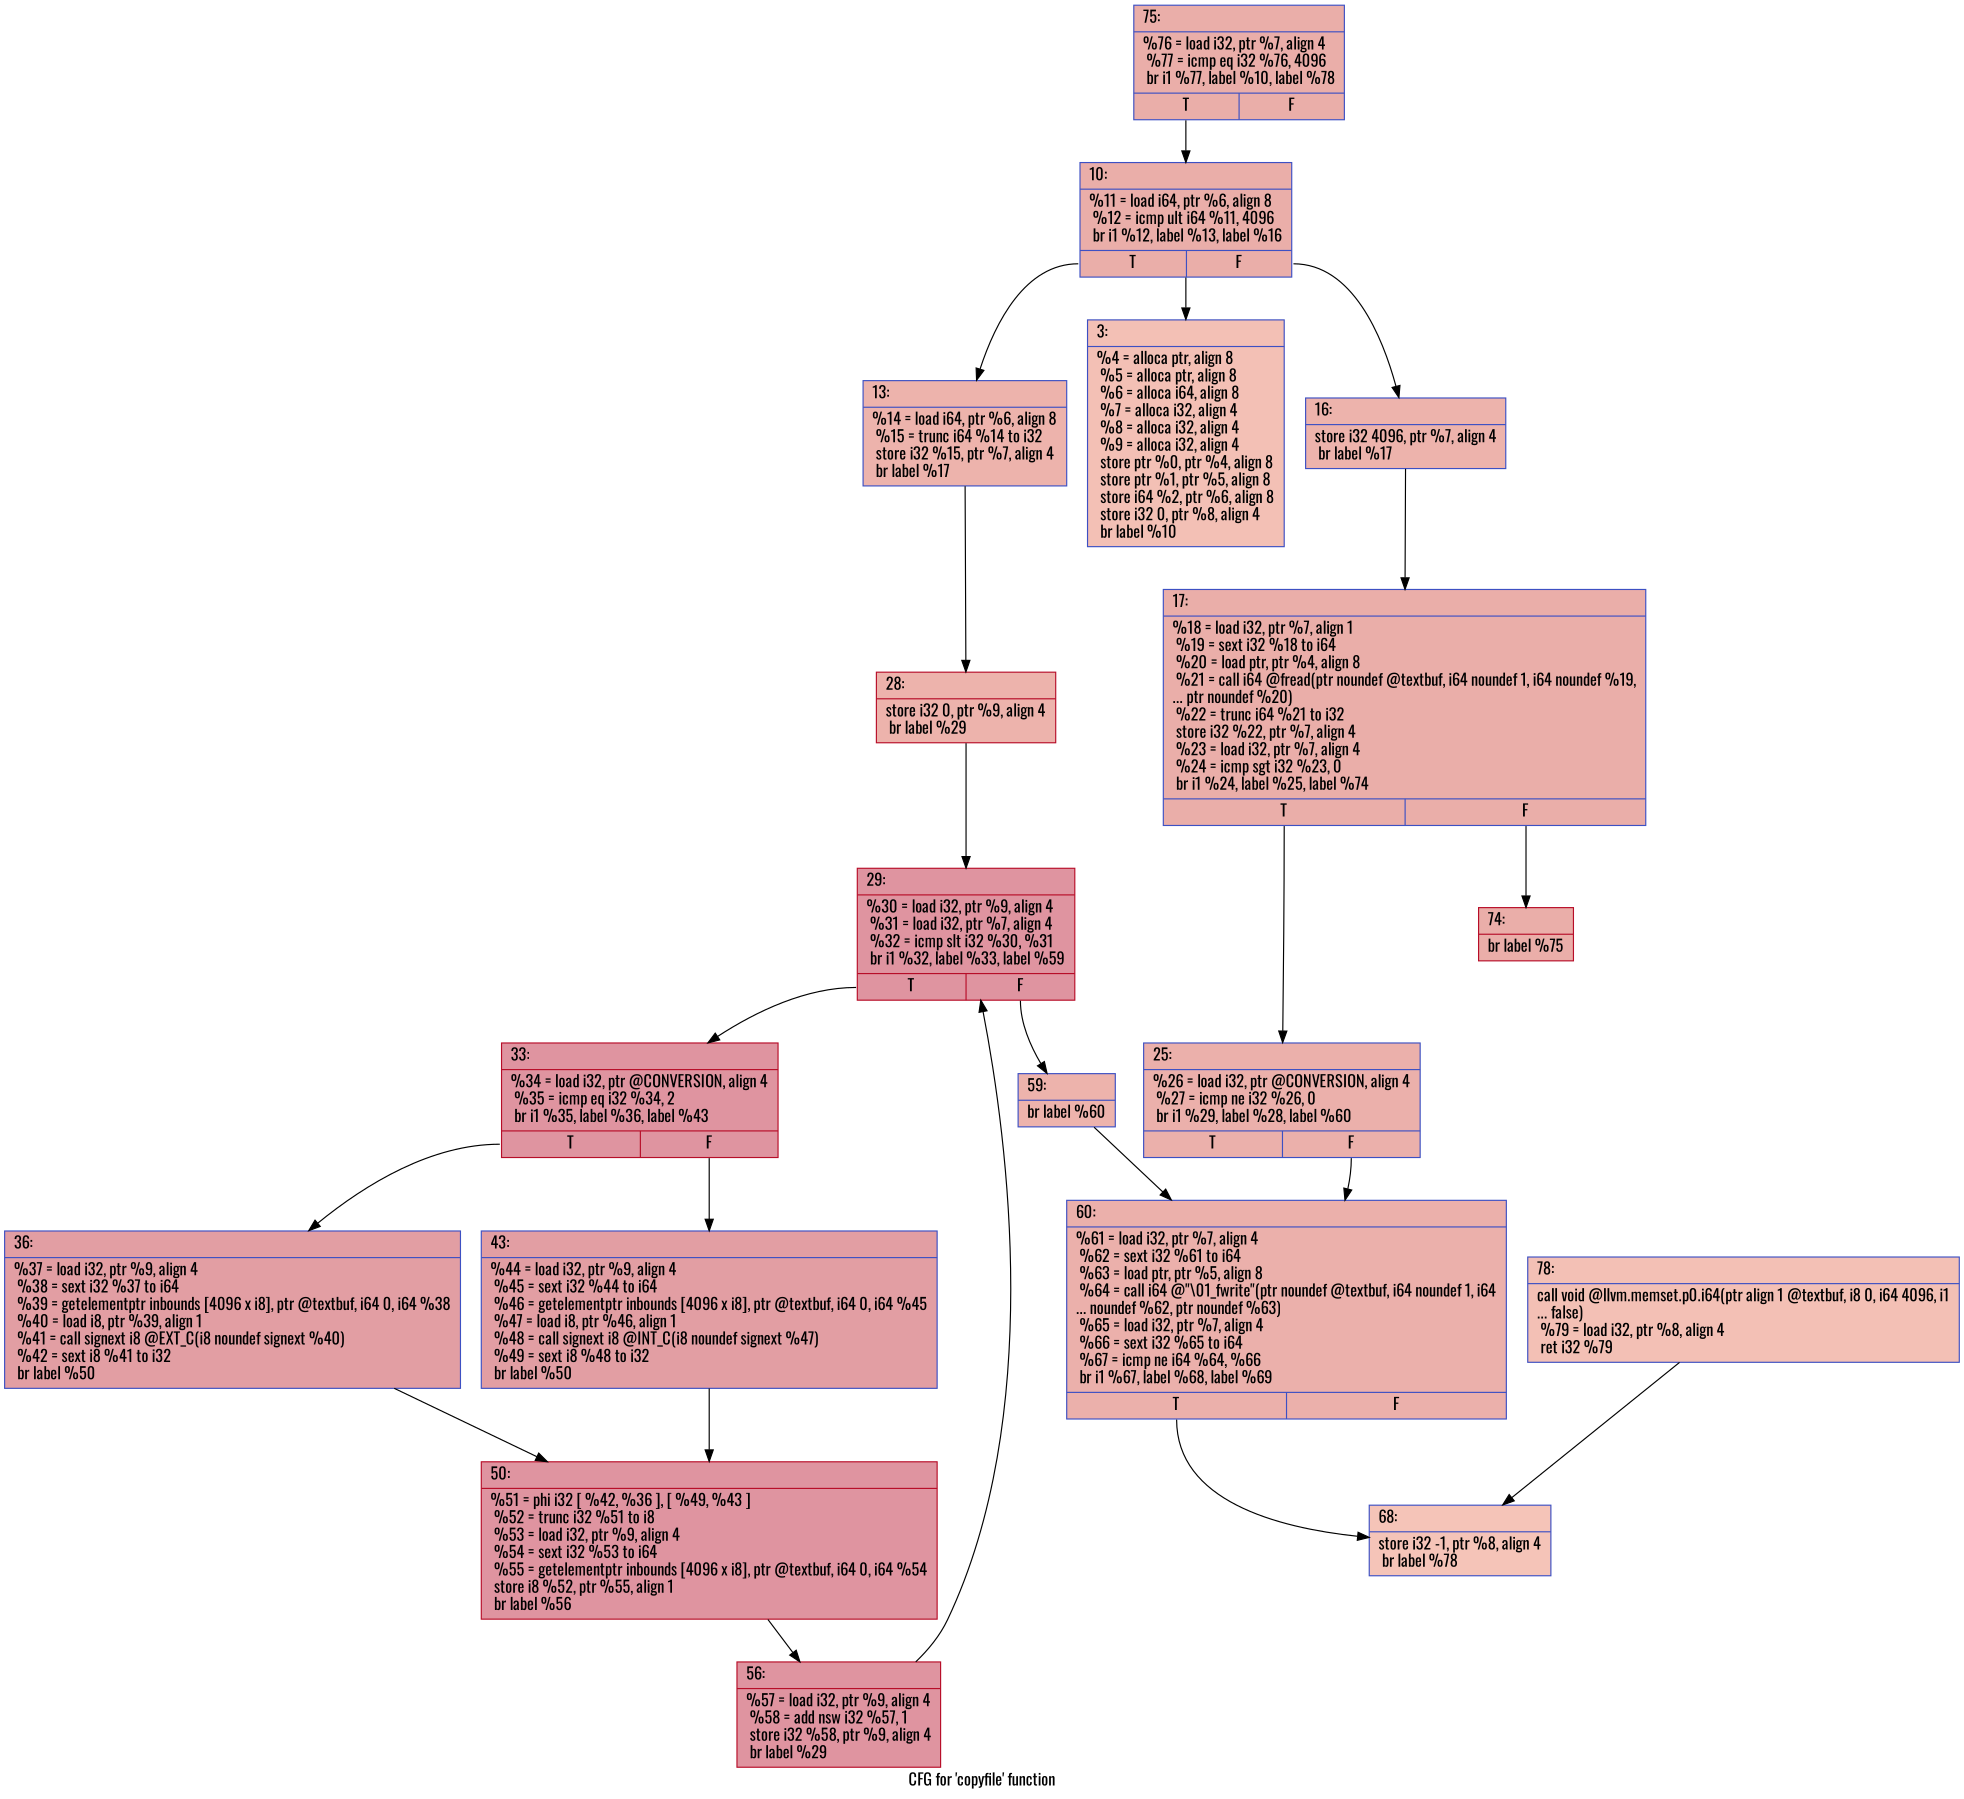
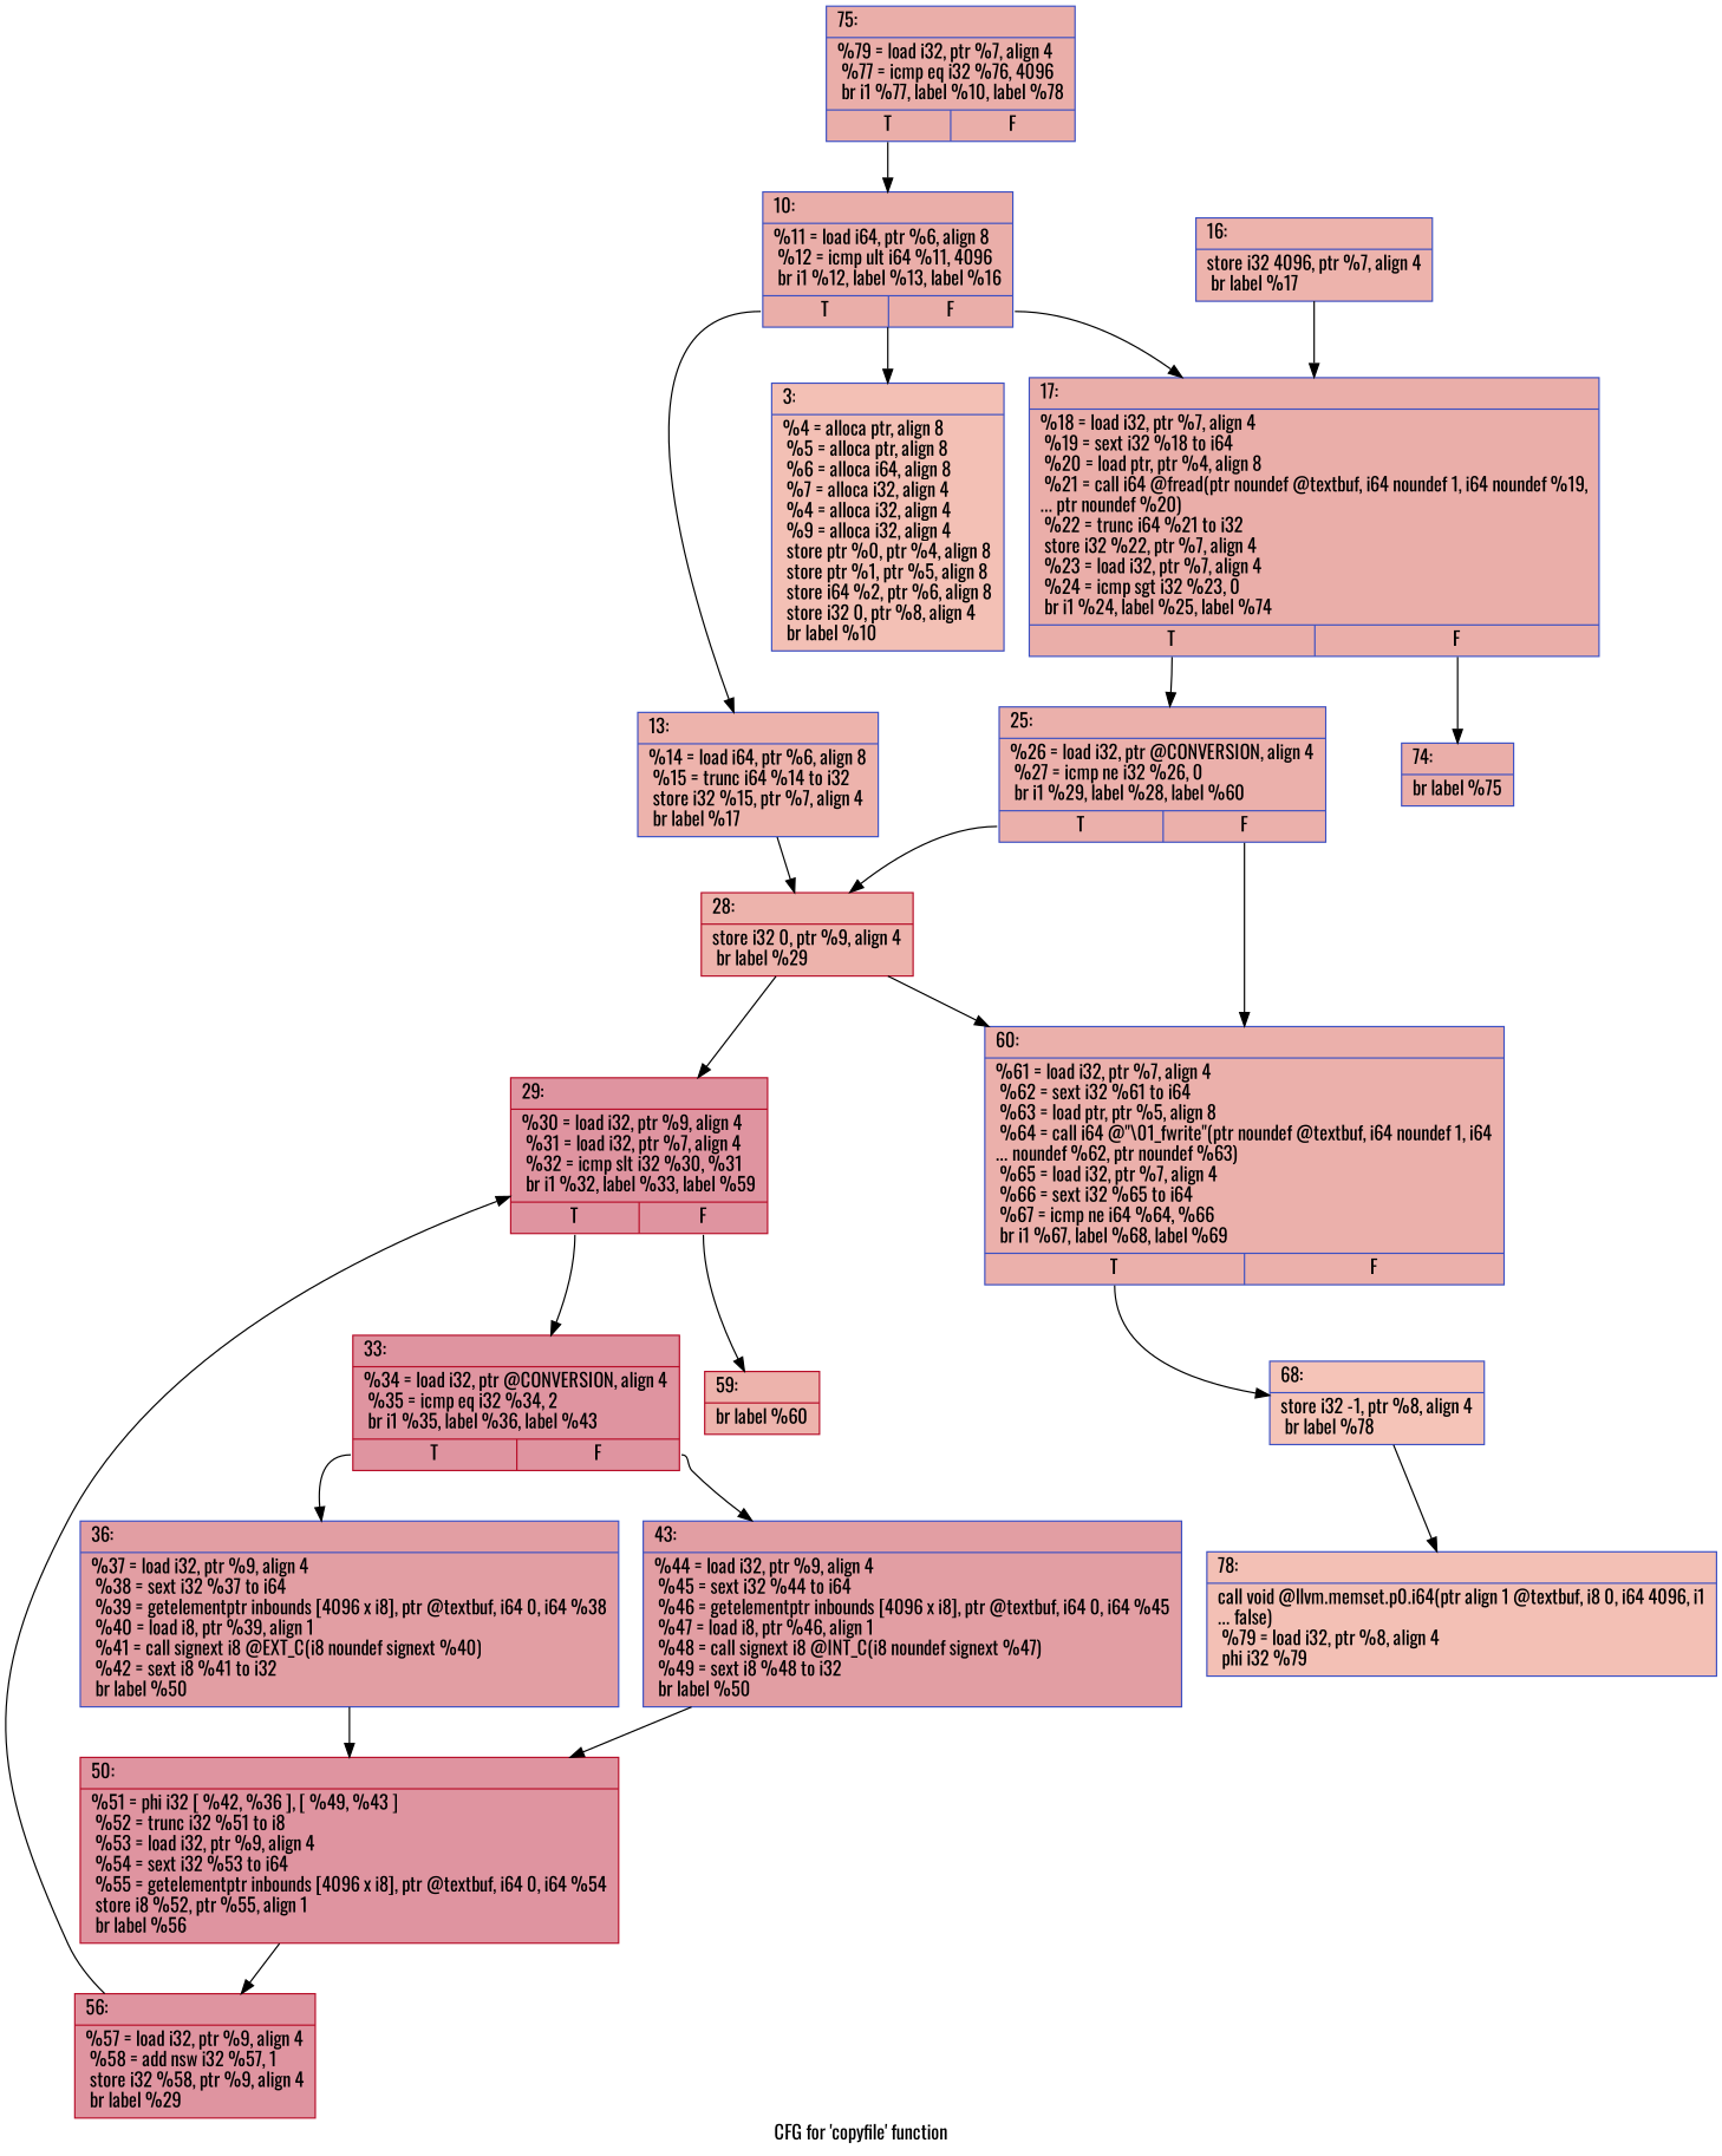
  digraph {
    fontname=Oswald
    label="CFG for 'copyfile' function"
    node [color="#3d50c3ff" fillcolor="#d0473d70" fontname=Oswald shape=record style=filled]
    edge [fontname=Oswald]
-   n1 [fillcolor="#e5705870" label="{3:\l|  %4 = alloca ptr, align 8\l  %5 = alloca ptr, align 8\l  %6 = alloca i64, align 8\l  %7 = alloca i32, align 4\l  %8 = alloca i32, align 4\l  %9 = alloca i32, align 4\l  store ptr %0, ptr %4, align 8\l  store ptr %1, ptr %5, align 8\l  store i64 %2, ptr %6, align 8\l  store i32 0, ptr %8, align 4\l  br label %10\l}"]
+   n1 [fillcolor="#e5705870" label="{3:\l|  %4 = alloca ptr, align 8\l  %5 = alloca ptr, align 8\l  %6 = alloca i64, align 8\l  %7 = alloca i32, align 4\l  %4 = alloca i32, align 4\l  %9 = alloca i32, align 4\l  store ptr %0, ptr %4, align 8\l  store ptr %1, ptr %5, align 8\l  store i64 %2, ptr %6, align 8\l  store i32 0, ptr %8, align 4\l  br label %10\l}"]
    n2 [label="{10:\l|  %11 = load i64, ptr %6, align 8\l  %12 = icmp ult i64 %11, 4096\l  br i1 %12, label %13, label %16\l|{<s0>T|<s1>F}}"]
    n3 [fillcolor="#d6524470" label="{13:\l|  %14 = load i64, ptr %6, align 8\l  %15 = trunc i64 %14 to i32\l  store i32 %15, ptr %7, align 4\l  br label %17\l}"]
    n4 [fillcolor="#d6524470" label="{16:\l|  store i32 4096, ptr %7, align 4\l  br label %17\l}"]
    n5 [color="#b70d28ff" fillcolor="#d6524470" label="{28:\l|  store i32 0, ptr %9, align 4\l  br label %29\l}"]
-   n6 [label="{17:\l|  %18 = load i32, ptr %7, align 1\l  %19 = sext i32 %18 to i64\l  %20 = load ptr, ptr %4, align 8\l  %21 = call i64 @fread(ptr noundef @textbuf, i64 noundef 1, i64 noundef %19,\l... ptr noundef %20)\l  %22 = trunc i64 %21 to i32\l  store i32 %22, ptr %7, align 4\l  %23 = load i32, ptr %7, align 4\l  %24 = icmp sgt i32 %23, 0\l  br i1 %24, label %25, label %74\l|{<s0>T|<s1>F}}"]
+   n6 [label="{17:\l|  %18 = load i32, ptr %7, align 4\l  %19 = sext i32 %18 to i64\l  %20 = load ptr, ptr %4, align 8\l  %21 = call i64 @fread(ptr noundef @textbuf, i64 noundef 1, i64 noundef %19,\l... ptr noundef %20)\l  %22 = trunc i64 %21 to i32\l  store i32 %22, ptr %7, align 4\l  %23 = load i32, ptr %7, align 4\l  %24 = icmp sgt i32 %23, 0\l  br i1 %24, label %25, label %74\l|{<s0>T|<s1>F}}"]
    n7 [fillcolor="#d24b4070" label="{25:\l|  %26 = load i32, ptr @CONVERSION, align 4\l  %27 = icmp ne i32 %26, 0\l  br i1 %29, label %28, label %60\l|{<s0>T|<s1>F}}"]
-   n8 [color="#b70d28ff" label="{74:\l|  br label %75\l}"]
+   n8 [label="{74:\l|  br label %75\l}"]
    n9 [fillcolor="#d24b4070" label="{60:\l|  %61 = load i32, ptr %7, align 4\l  %62 = sext i32 %61 to i64\l  %63 = load ptr, ptr %5, align 8\l  %64 = call i64 @\"\\01_fwrite\"(ptr noundef @textbuf, i64 noundef 1, i64\l... noundef %62, ptr noundef %63)\l  %65 = load i32, ptr %7, align 4\l  %66 = sext i32 %65 to i64\l  %67 = icmp ne i64 %64, %66\l  br i1 %67, label %68, label %69\l|{<s0>T|<s1>F}}"]
    n10 [color="#b70d28ff" fillcolor="#b70d2870" label="{29:\l|  %30 = load i32, ptr %9, align 4\l  %31 = load i32, ptr %7, align 4\l  %32 = icmp slt i32 %30, %31\l  br i1 %32, label %33, label %59\l|{<s0>T|<s1>F}}"]
    n11 [fillcolor="#e97a5f70" label="{68:\l|  store i32 -1, ptr %8, align 4\l  br label %78\l}"]
-   n12 [label="{75:\l|  %76 = load i32, ptr %7, align 4\l  %77 = icmp eq i32 %76, 4096\l  br i1 %77, label %10, label %78\l|{<s0>T|<s1>F}}"]
+   n12 [label="{75:\l|  %79 = load i32, ptr %7, align 4\l  %77 = icmp eq i32 %76, 4096\l  br i1 %77, label %10, label %78\l|{<s0>T|<s1>F}}"]
    n13 [color="#b70d28ff" fillcolor="#b70d2870" label="{33:\l|  %34 = load i32, ptr @CONVERSION, align 4\l  %35 = icmp eq i32 %34, 2\l  br i1 %35, label %36, label %43\l|{<s0>T|<s1>F}}"]
-   n14 [fillcolor="#d6524470" label="{59:\l|  br label %60\l}"]
-   n15 [fillcolor="#e5705870" label="{78:\l|  call void @llvm.memset.p0.i64(ptr align 1 @textbuf, i8 0, i64 4096, i1\l... false)\l  %79 = load i32, ptr %8, align 4\l  ret i32 %79\l}"]
+   n14 [color="#b70d28ff" fillcolor="#d6524470" label="{59:\l|  br label %60\l}"]
+   n15 [fillcolor="#e5705870" label="{78:\l|  call void @llvm.memset.p0.i64(ptr align 1 @textbuf, i8 0, i64 4096, i1\l... false)\l  %79 = load i32, ptr %8, align 4\l  phi i32 %79\l}"]
    n16 [fillcolor="#be242e70" label="{36:\l|  %37 = load i32, ptr %9, align 4\l  %38 = sext i32 %37 to i64\l  %39 = getelementptr inbounds [4096 x i8], ptr @textbuf, i64 0, i64 %38\l  %40 = load i8, ptr %39, align 1\l  %41 = call signext i8 @EXT_C(i8 noundef signext %40)\l  %42 = sext i8 %41 to i32\l  br label %50\l}"]
    n17 [fillcolor="#be242e70" label="{43:\l|  %44 = load i32, ptr %9, align 4\l  %45 = sext i32 %44 to i64\l  %46 = getelementptr inbounds [4096 x i8], ptr @textbuf, i64 0, i64 %45\l  %47 = load i8, ptr %46, align 1\l  %48 = call signext i8 @INT_C(i8 noundef signext %47)\l  %49 = sext i8 %48 to i32\l  br label %50\l}"]
    n18 [color="#b70d28ff" fillcolor="#b70d2870" label="{50:\l|  %51 = phi i32 [ %42, %36 ], [ %49, %43 ]\l  %52 = trunc i32 %51 to i8\l  %53 = load i32, ptr %9, align 4\l  %54 = sext i32 %53 to i64\l  %55 = getelementptr inbounds [4096 x i8], ptr @textbuf, i64 0, i64 %54\l  store i8 %52, ptr %55, align 1\l  br label %56\l}"]
    n19 [color="#b70d28ff" fillcolor="#b70d2870" label="{56:\l|  %57 = load i32, ptr %9, align 4\l  %58 = add nsw i32 %57, 1\l  store i32 %58, ptr %9, align 4\l  br label %29\l}"]
    n2 -> n1
    n2 -> n3 [tailport=s0]
-   n2 -> n4 [tailport=s1]
+   n2 -> n6 [tailport=s1]
    n3 -> n5
    n4 -> n6
    n5 -> n10
    n6 -> n7 [tailport=s0]
    n6 -> n8 [tailport=s1]
+   n7 -> n5 [tailport=s0]
    n7 -> n9 [tailport=s1]
    n9 -> n11 [tailport=s0]
    n10 -> n13 [tailport=s0]
    n10 -> n14 [tailport=s1]
-   n15 -> n11
+   n11 -> n15
    n12 -> n2 [tailport=s0]
    n13 -> n16 [tailport=s0]
    n13 -> n17 [tailport=s1]
-   n14 -> n9
+   n5 -> n9
    n16 -> n18
    n17 -> n18
    n18 -> n19
    n19 -> n10
  }
